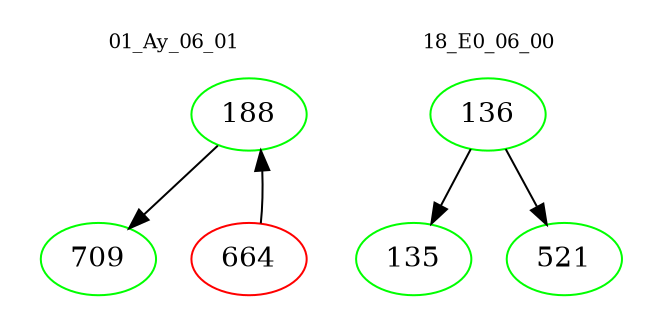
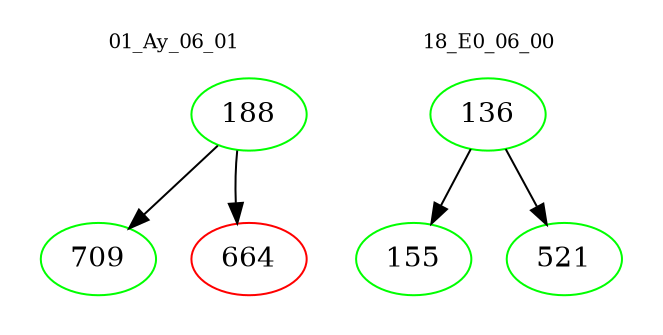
  digraph {
    node [color=green]
    edge [color=black]
    n1 [label=188]
    n2 [label=709]
    n3 [color=red label=664]
    n4 [label=136]
-   n5 [label=135]
+   n5 [label=155]
    n6 [label=521]
    subgraph cluster_1 {
      color=white
      fontsize=10
      label="01_Ay_06_01"
      n1
      n2
      n3
    }
    subgraph cluster_2 {
      color=white
      fontsize=10
      label="18_E0_06_00"
      n4
      n5
      n6
    }
    n1 -> n2
-   n3 -> n1
+   n1 -> n3
    n4 -> n5
    n4 -> n6
  }
